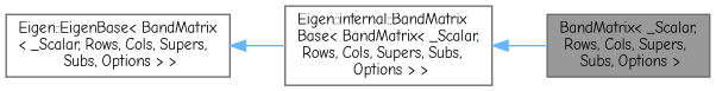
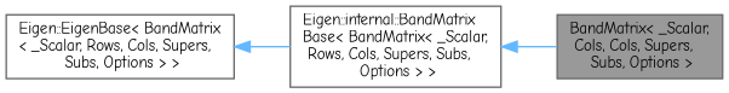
  digraph {
    rankdir=LR
    fontname="Comic Neue"
    node [color=gray40 fillcolor=white fontname="Comic Neue" fontsize=10 shape=box style=filled]
    edge [color=steelblue1 dir=back fontname="Comic Neue" fontsize=10 labelfontname=Helvetica labelfontsize=10 style=solid]
-   n1 [fillcolor=grey60 fontcolor=black height=0.2 label="BandMatrix\< _Scalar,\l Rows, Cols, Supers,\l Subs, Options \>" width=0.4]
+   n1 [fillcolor=grey60 fontcolor=black height=0.2 label="BandMatrix\< _Scalar,\l Cols, Cols, Supers,\l Subs, Options \>" width=0.4]
    n2 [height=0.2 label="Eigen::internal::BandMatrix\lBase\< BandMatrix\< _Scalar,\l Rows, Cols, Supers, Subs,\l Options \> \>" width=0.4]
    n3 [height=0.2 label="Eigen::EigenBase\< BandMatrix\l\< _Scalar, Rows, Cols, Supers,\l Subs, Options \> \>" width=0.4]
    n2 -> n1
    n3 -> n2
  }
